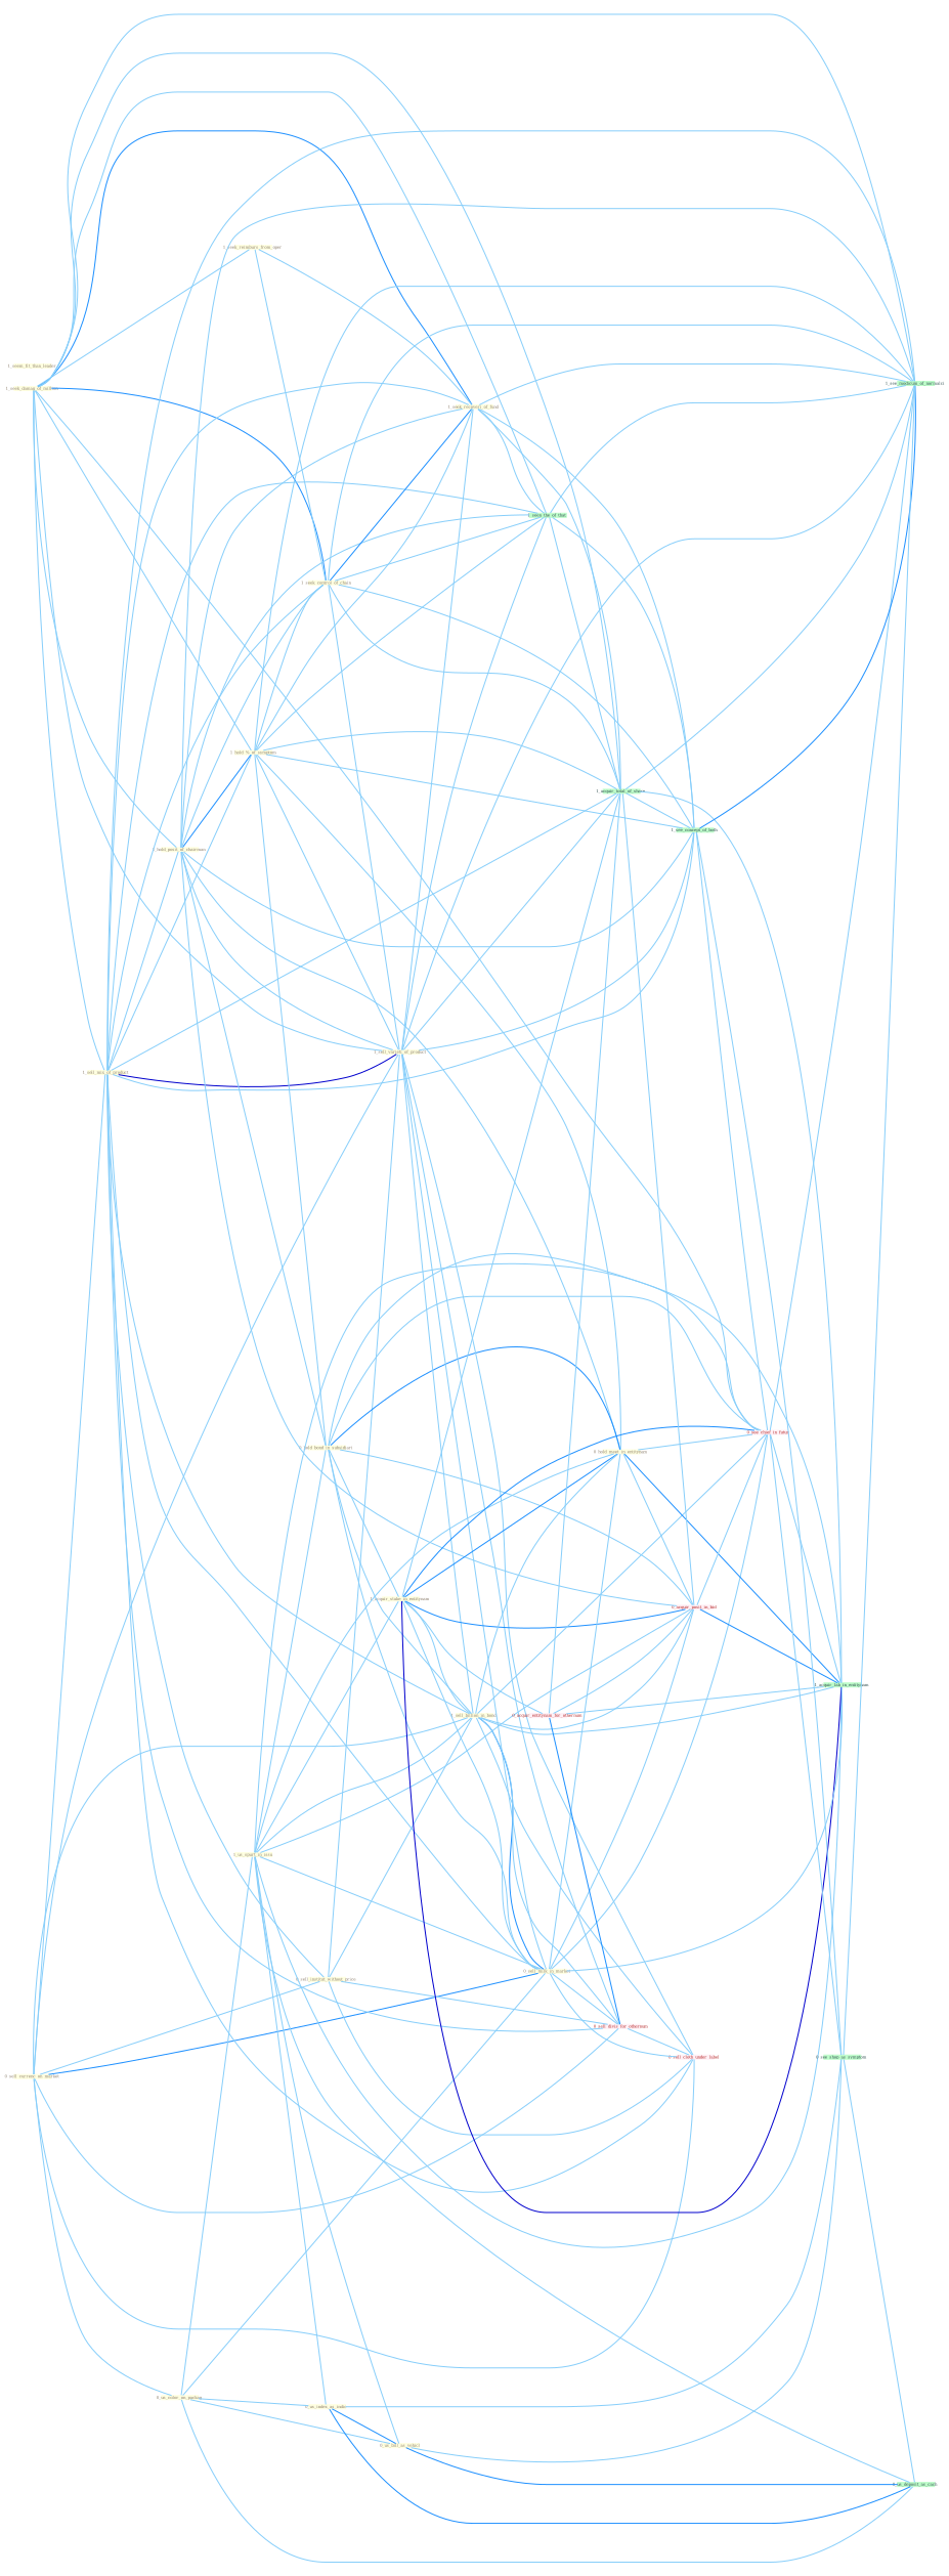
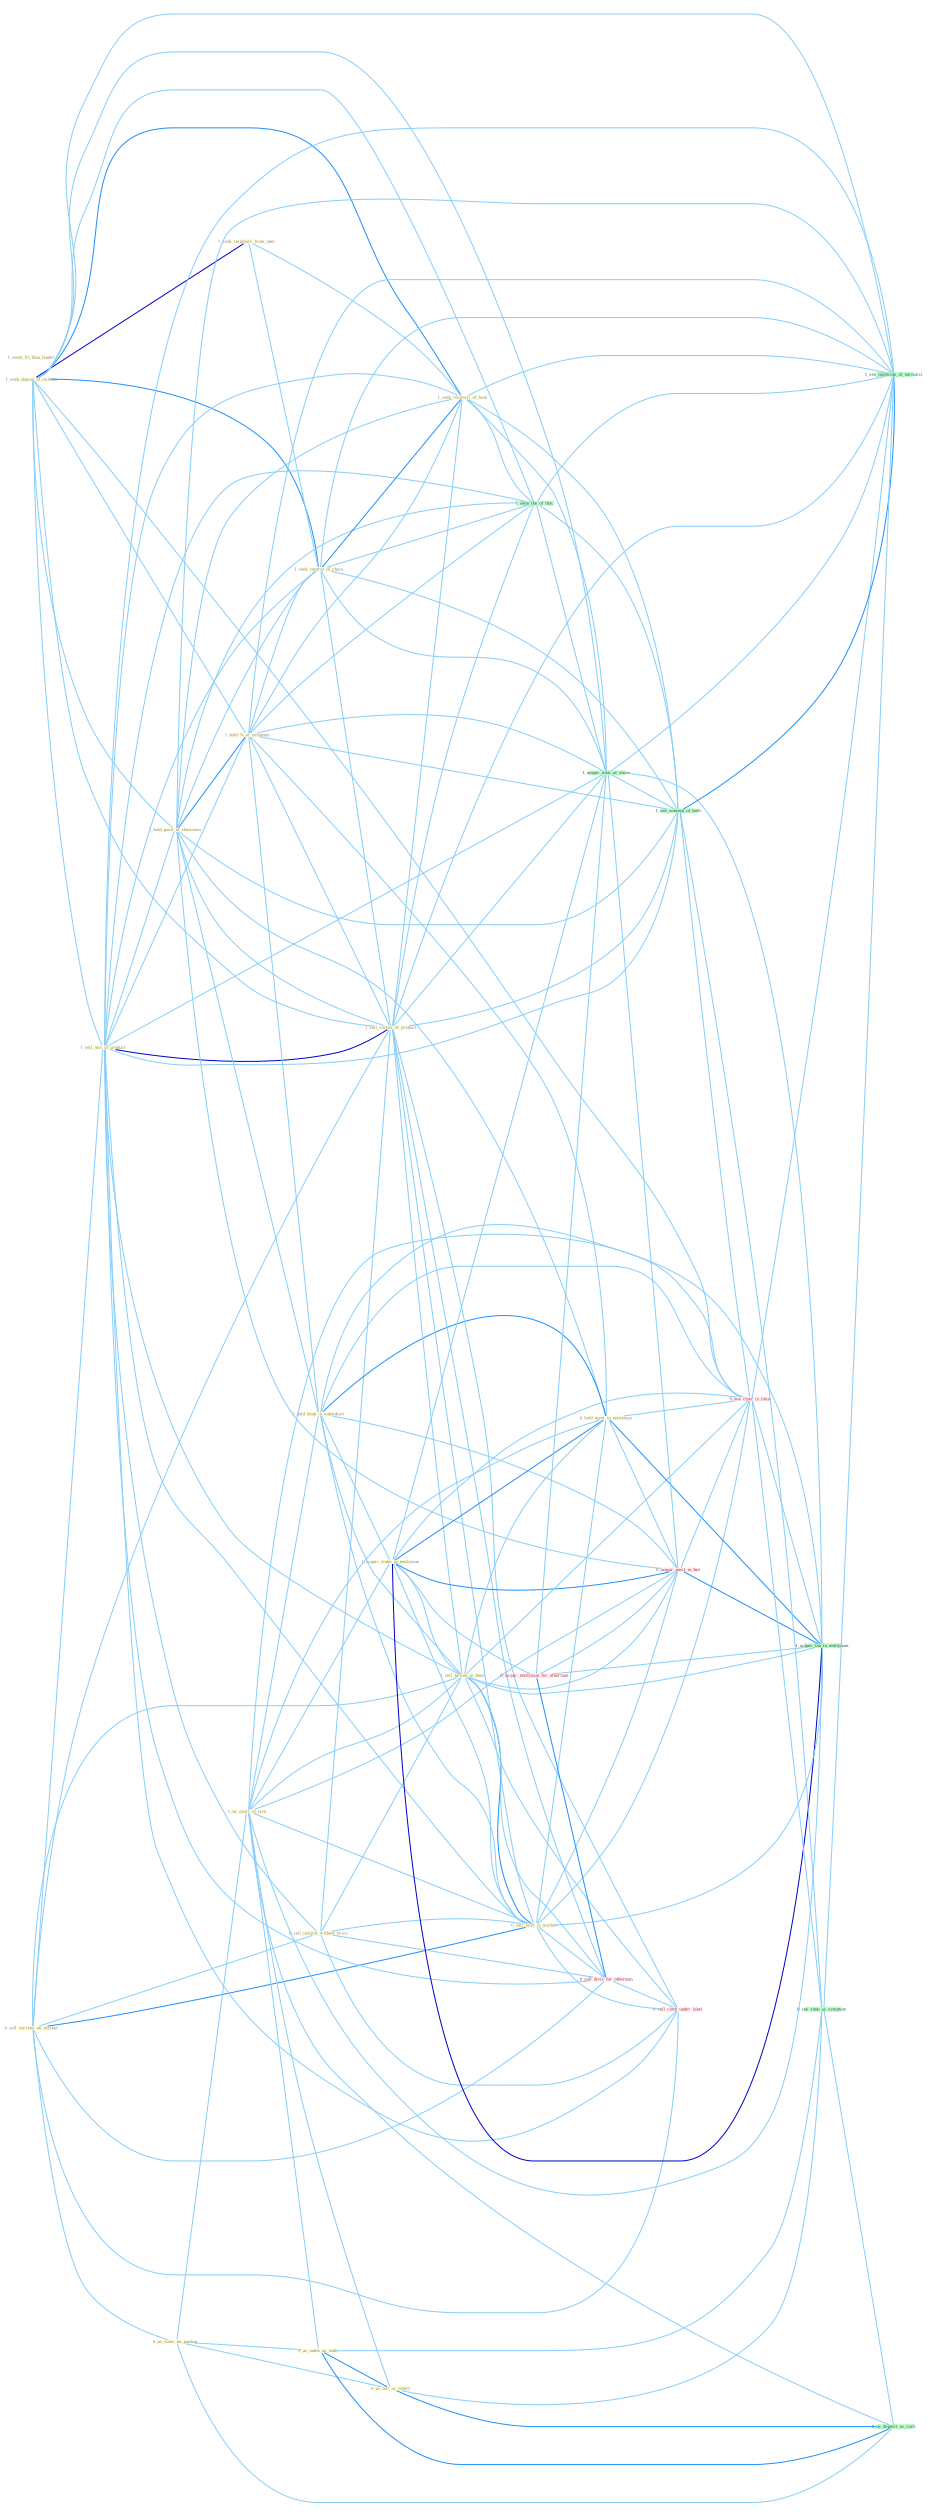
  graph {
    rankdir=LR
    node [color="#ffffe0" fixedsize=true fontcolor="#8b7d6b" fontsize=4 shape=polygon style=filled]
    edge [color="#87cefa" w=1]
    "1_seek_damag_of_million " [height=.06 width=.5]
    "1_seem_fit_than_leader " [height=.06 width=.5]
    "1_seek_reimburs_from_oper " [height=.06 width=.5]
    "0_sell_currenc_on_market " [height=.06 width=.5]
    "1_sell_mix_of_product " [height=.06 width=.5]
    "1_hold_posit_of_chairman " [height=.06 width=.5]
    "0_sell_institut_without_price " [height=.06 width=.5]
    n8 [height=.06 label="1_hold_%_of_symptom" width=.5]
    "0_us_color_on_packag " [height=.06 width=.5]
    "1_seek_control_of_chain " [height=.06 width=.5]
    "1_us_spurt_in_issu " [height=.06 width=.5]
    "0_hold_bond_in_subsidiari " [height=.06 width=.5]
    "1_sell_varieti_of_product " [height=.06 width=.5]
    "1_acquir_stake_in_entitynam " [height=.06 width=.5]
    "1_sell_billion_in_bond " [height=.06 width=.5]
    "0_us_index_as_indic " [height=.06 width=.5]
    "1_seek_recoveri_of_fund " [height=.06 width=.5]
    "0_sell_milk_in_market " [height=.06 width=.5]
    "0_us_bill_as_vehicl " [height=.06 width=.5]
    "0_hold_meet_in_entitynam " [height=.06 width=.5]
    "0_acquir_entitynam_for_othernum " [color="#fff0f5" fontcolor="#b22222" height=.06 width=.5]
    "0_sell_divis_for_othernum " [color="#fff0f5" fontcolor="#b22222" height=.06 width=.5]
    "0_sell_cloth_under_label " [color="#fff0f5" fontcolor="#b22222" height=.06 width=.5]
    "0_acquir_posit_in_bid " [color="#fff0f5" fontcolor="#b22222" height=.06 width=.5]
    "0_see_chief_in_futur " [color="#fff0f5" fontcolor="#b22222" height=.06 width=.5]
    "1_seen_the_of_that " [color="#BDFCC9" fontcolor="#2f4f4f" height=.06 width=.5]
    "1_acquir_total_of_share " [color="#BDFCC9" fontcolor="#2f4f4f" height=.06 width=.5]
    "1_see_modicum_of_normalci " [color="#BDFCC9" fontcolor="#2f4f4f" height=.06 width=.5]
    "1_see_concept_of_both " [color="#BDFCC9" fontcolor="#2f4f4f" height=.06 width=.5]
    "0_us_deposit_as_cach " [color="#BDFCC9" fontcolor="#2f4f4f" height=.06 width=.5]
    "1_acquir_lab_in_entitynam " [color="#BDFCC9" fontcolor="#2f4f4f" height=.06 width=.5]
    "0_see_shop_as_symptom " [color="#BDFCC9" fontcolor="#2f4f4f" height=.06 width=.5]
    subgraph sub_1 {
      "1_seek_damag_of_million "
      "1_seem_fit_than_leader "
      "1_seek_reimburs_from_oper "
      "0_sell_currenc_on_market "
      "1_sell_mix_of_product "
      "1_hold_posit_of_chairman "
      "0_sell_institut_without_price "
      n8
      "0_us_color_on_packag "
      "1_seek_control_of_chain "
      "1_us_spurt_in_issu "
      "0_hold_bond_in_subsidiari "
      "1_sell_varieti_of_product "
      "1_acquir_stake_in_entitynam "
      "1_sell_billion_in_bond "
      "0_us_index_as_indic "
      "1_seek_recoveri_of_fund "
      "0_sell_milk_in_market "
      "0_us_bill_as_vehicl "
      "0_hold_meet_in_entitynam "
    }
    subgraph sub_2 {
      "0_acquir_entitynam_for_othernum "
      "0_sell_divis_for_othernum "
      "0_sell_cloth_under_label "
      "0_acquir_posit_in_bid "
      "0_see_chief_in_futur "
    }
-   "1_seek_damag_of_million " -- "1_seek_reimburs_from_oper "
+   "1_seek_damag_of_million " -- "1_seek_reimburs_from_oper " [color="#0000cd"]
    "1_seek_damag_of_million " -- "1_sell_mix_of_product "
    "1_seek_damag_of_million " -- "1_hold_posit_of_chairman "
    "1_seek_damag_of_million " -- n8
    "1_seek_damag_of_million " -- "1_seek_control_of_chain " [color="#1e90ff" w=2]
    "1_seek_damag_of_million " -- "1_sell_varieti_of_product "
    "1_seek_damag_of_million " -- "1_seek_recoveri_of_fund " [color="#1e90ff" w=2]
    "1_seek_damag_of_million " -- "0_see_chief_in_futur "
    "1_seek_damag_of_million " -- "1_seen_the_of_that "
    "1_seek_damag_of_million " -- "1_acquir_total_of_share "
    "1_seek_damag_of_million " -- "1_see_modicum_of_normalci "
    "1_seek_reimburs_from_oper " -- "1_seek_control_of_chain "
    "1_seek_reimburs_from_oper " -- "1_seek_recoveri_of_fund "
    "0_sell_currenc_on_market " -- "1_sell_mix_of_product "
    "0_sell_currenc_on_market " -- "0_sell_institut_without_price "
    "0_sell_currenc_on_market " -- "0_us_color_on_packag "
    "0_sell_currenc_on_market " -- "1_sell_varieti_of_product "
    "0_sell_currenc_on_market " -- "1_sell_billion_in_bond "
    "0_sell_currenc_on_market " -- "0_sell_milk_in_market " [color="#1e90ff" w=2]
    "0_sell_currenc_on_market " -- "0_sell_divis_for_othernum "
    "0_sell_currenc_on_market " -- "0_sell_cloth_under_label "
    "1_sell_mix_of_product " -- "1_hold_posit_of_chairman "
    "1_sell_mix_of_product " -- "0_sell_institut_without_price "
    "1_sell_mix_of_product " -- n8
    "1_sell_mix_of_product " -- "1_seek_control_of_chain "
    "1_sell_mix_of_product " -- "1_sell_varieti_of_product " [color="#0000cd" w=3]
    "1_sell_mix_of_product " -- "1_sell_billion_in_bond "
    "1_sell_mix_of_product " -- "1_seek_recoveri_of_fund "
    "1_sell_mix_of_product " -- "0_sell_milk_in_market "
    "1_sell_mix_of_product " -- "0_sell_divis_for_othernum "
    "1_sell_mix_of_product " -- "0_sell_cloth_under_label "
    "1_sell_mix_of_product " -- "1_seen_the_of_that "
    "1_sell_mix_of_product " -- "1_acquir_total_of_share "
    "1_sell_mix_of_product " -- "1_see_modicum_of_normalci "
    "1_sell_mix_of_product " -- "1_see_concept_of_both "
    "1_hold_posit_of_chairman " -- n8 [color="#1e90ff" w=2]
    "1_hold_posit_of_chairman " -- "1_seek_control_of_chain "
    "1_hold_posit_of_chairman " -- "0_hold_bond_in_subsidiari "
    "1_hold_posit_of_chairman " -- "1_sell_varieti_of_product "
    "1_hold_posit_of_chairman " -- "1_seek_recoveri_of_fund "
    "1_hold_posit_of_chairman " -- "0_hold_meet_in_entitynam "
    "1_hold_posit_of_chairman " -- "0_acquir_posit_in_bid "
    "1_hold_posit_of_chairman " -- "1_seen_the_of_that "
    "1_hold_posit_of_chairman " -- "1_see_modicum_of_normalci "
    "1_hold_posit_of_chairman " -- "1_see_concept_of_both "
    "0_sell_institut_without_price " -- "1_sell_varieti_of_product "
    "0_sell_institut_without_price " -- "1_sell_billion_in_bond "
-   "0_us_color_on_packag " -- "0_sell_milk_in_market "
+   "0_sell_institut_without_price " -- "0_sell_milk_in_market "
    "0_sell_institut_without_price " -- "0_sell_divis_for_othernum "
    "0_sell_institut_without_price " -- "0_sell_cloth_under_label "
    n8 -- "1_seek_control_of_chain "
    n8 -- "0_hold_bond_in_subsidiari "
    n8 -- "1_sell_varieti_of_product "
    n8 -- "1_seek_recoveri_of_fund "
    n8 -- "0_hold_meet_in_entitynam "
    n8 -- "1_seen_the_of_that "
    n8 -- "1_acquir_total_of_share "
    n8 -- "1_see_modicum_of_normalci "
    n8 -- "1_see_concept_of_both "
    "0_us_color_on_packag " -- "1_us_spurt_in_issu "
    "0_us_color_on_packag " -- "0_us_index_as_indic "
    "0_us_color_on_packag " -- "0_us_bill_as_vehicl "
    "0_us_color_on_packag " -- "0_us_deposit_as_cach "
    "1_seek_control_of_chain " -- "1_sell_varieti_of_product "
    "1_seek_control_of_chain " -- "1_seek_recoveri_of_fund " [color="#1e90ff" w=2]
    "1_seek_control_of_chain " -- "1_seen_the_of_that "
    "1_seek_control_of_chain " -- "1_acquir_total_of_share "
    "1_seek_control_of_chain " -- "1_see_modicum_of_normalci "
    "1_seek_control_of_chain " -- "1_see_concept_of_both "
    "1_us_spurt_in_issu " -- "0_hold_bond_in_subsidiari "
    "1_us_spurt_in_issu " -- "1_acquir_stake_in_entitynam "
    "1_us_spurt_in_issu " -- "1_sell_billion_in_bond "
    "1_us_spurt_in_issu " -- "0_us_index_as_indic "
    "1_us_spurt_in_issu " -- "0_sell_milk_in_market "
    "1_us_spurt_in_issu " -- "0_us_bill_as_vehicl "
    "1_us_spurt_in_issu " -- "0_hold_meet_in_entitynam "
    "1_us_spurt_in_issu " -- "0_acquir_posit_in_bid "
    "1_us_spurt_in_issu " -- "0_see_chief_in_futur "
    "1_us_spurt_in_issu " -- "0_us_deposit_as_cach "
    "1_us_spurt_in_issu " -- "1_acquir_lab_in_entitynam "
    "0_hold_bond_in_subsidiari " -- "1_acquir_stake_in_entitynam "
    "0_hold_bond_in_subsidiari " -- "1_sell_billion_in_bond "
    "0_hold_bond_in_subsidiari " -- "0_sell_milk_in_market "
    "0_hold_bond_in_subsidiari " -- "0_hold_meet_in_entitynam " [color="#1e90ff" w=2]
    "0_hold_bond_in_subsidiari " -- "0_acquir_posit_in_bid "
    "0_hold_bond_in_subsidiari " -- "0_see_chief_in_futur "
    "0_hold_bond_in_subsidiari " -- "1_acquir_lab_in_entitynam "
    "1_sell_varieti_of_product " -- "1_sell_billion_in_bond "
    "1_sell_varieti_of_product " -- "1_seek_recoveri_of_fund "
    "1_sell_varieti_of_product " -- "0_sell_milk_in_market "
    "1_sell_varieti_of_product " -- "0_sell_divis_for_othernum "
    "1_sell_varieti_of_product " -- "0_sell_cloth_under_label "
    "1_sell_varieti_of_product " -- "1_seen_the_of_that "
    "1_sell_varieti_of_product " -- "1_acquir_total_of_share "
    "1_sell_varieti_of_product " -- "1_see_modicum_of_normalci "
    "1_sell_varieti_of_product " -- "1_see_concept_of_both "
    "1_acquir_stake_in_entitynam " -- "1_sell_billion_in_bond "
    "1_acquir_stake_in_entitynam " -- "0_sell_milk_in_market "
    "1_acquir_stake_in_entitynam " -- "0_hold_meet_in_entitynam " [color="#1e90ff" w=2]
    "1_acquir_stake_in_entitynam " -- "0_acquir_entitynam_for_othernum "
    "1_acquir_stake_in_entitynam " -- "0_acquir_posit_in_bid " [color="#1e90ff" w=2]
-   "1_acquir_stake_in_entitynam " -- "0_see_chief_in_futur " [color="#1e90ff"]
+   "1_acquir_stake_in_entitynam " -- "0_see_chief_in_futur "
    "1_acquir_stake_in_entitynam " -- "1_acquir_total_of_share "
    "1_acquir_stake_in_entitynam " -- "1_acquir_lab_in_entitynam " [color="#0000cd" w=3]
    "1_sell_billion_in_bond " -- "0_sell_milk_in_market " [color="#1e90ff" w=2]
    "1_sell_billion_in_bond " -- "0_hold_meet_in_entitynam "
    "1_sell_billion_in_bond " -- "0_sell_divis_for_othernum "
    "1_sell_billion_in_bond " -- "0_sell_cloth_under_label "
    "1_sell_billion_in_bond " -- "0_acquir_posit_in_bid "
    "1_sell_billion_in_bond " -- "0_see_chief_in_futur "
    "1_sell_billion_in_bond " -- "1_acquir_lab_in_entitynam "
    "0_us_index_as_indic " -- "0_us_bill_as_vehicl " [color="#1e90ff" w=2]
    "0_us_index_as_indic " -- "0_us_deposit_as_cach " [color="#1e90ff" w=2]
    "0_us_index_as_indic " -- "0_see_shop_as_symptom "
    "1_seek_recoveri_of_fund " -- "1_seen_the_of_that "
    "1_seek_recoveri_of_fund " -- "1_acquir_total_of_share "
    "1_seek_recoveri_of_fund " -- "1_see_modicum_of_normalci "
    "1_seek_recoveri_of_fund " -- "1_see_concept_of_both "
    "0_sell_milk_in_market " -- "0_hold_meet_in_entitynam "
    "0_sell_milk_in_market " -- "0_sell_divis_for_othernum "
    "0_sell_milk_in_market " -- "0_sell_cloth_under_label "
    "0_sell_milk_in_market " -- "0_acquir_posit_in_bid "
    "0_sell_milk_in_market " -- "0_see_chief_in_futur "
    "0_sell_milk_in_market " -- "1_acquir_lab_in_entitynam "
    "0_us_bill_as_vehicl " -- "0_us_deposit_as_cach " [color="#1e90ff" w=2]
    "0_us_bill_as_vehicl " -- "0_see_shop_as_symptom "
    "0_hold_meet_in_entitynam " -- "0_acquir_posit_in_bid "
    "0_hold_meet_in_entitynam " -- "0_see_chief_in_futur "
    "0_hold_meet_in_entitynam " -- "1_acquir_lab_in_entitynam " [color="#1e90ff" w=2]
    "0_acquir_entitynam_for_othernum " -- "0_sell_divis_for_othernum " [color="#1e90ff" w=2]
    "0_acquir_entitynam_for_othernum " -- "0_acquir_posit_in_bid "
    "0_acquir_entitynam_for_othernum " -- "1_acquir_total_of_share "
    "0_acquir_entitynam_for_othernum " -- "1_acquir_lab_in_entitynam "
    "0_sell_divis_for_othernum " -- "0_sell_cloth_under_label "
    "0_acquir_posit_in_bid " -- "0_see_chief_in_futur "
    "0_acquir_posit_in_bid " -- "1_acquir_lab_in_entitynam " [color="#1e90ff" w=2]
    "0_see_chief_in_futur " -- "1_see_modicum_of_normalci "
    "0_see_chief_in_futur " -- "1_acquir_lab_in_entitynam "
    "0_see_chief_in_futur " -- "0_see_shop_as_symptom "
    "1_seen_the_of_that " -- "1_acquir_total_of_share "
    "1_seen_the_of_that " -- "1_see_modicum_of_normalci "
    "1_seen_the_of_that " -- "1_see_concept_of_both "
    "1_acquir_total_of_share " -- "0_acquir_posit_in_bid "
    "1_acquir_total_of_share " -- "1_see_modicum_of_normalci "
    "1_acquir_total_of_share " -- "1_see_concept_of_both "
    "1_acquir_total_of_share " -- "1_acquir_lab_in_entitynam "
    "1_see_concept_of_both " -- "0_see_chief_in_futur "
    "1_see_concept_of_both " -- "1_see_modicum_of_normalci " [color="#1e90ff" w=2]
    "1_see_concept_of_both " -- "0_see_shop_as_symptom "
    "0_see_shop_as_symptom " -- "1_see_modicum_of_normalci "
    "0_see_shop_as_symptom " -- "0_us_deposit_as_cach "
  }
